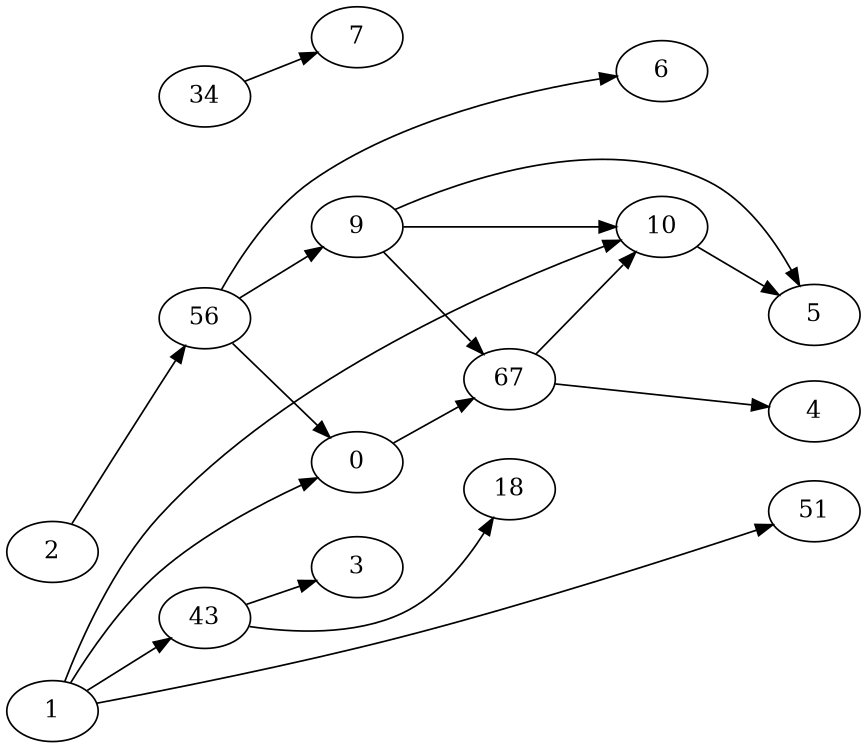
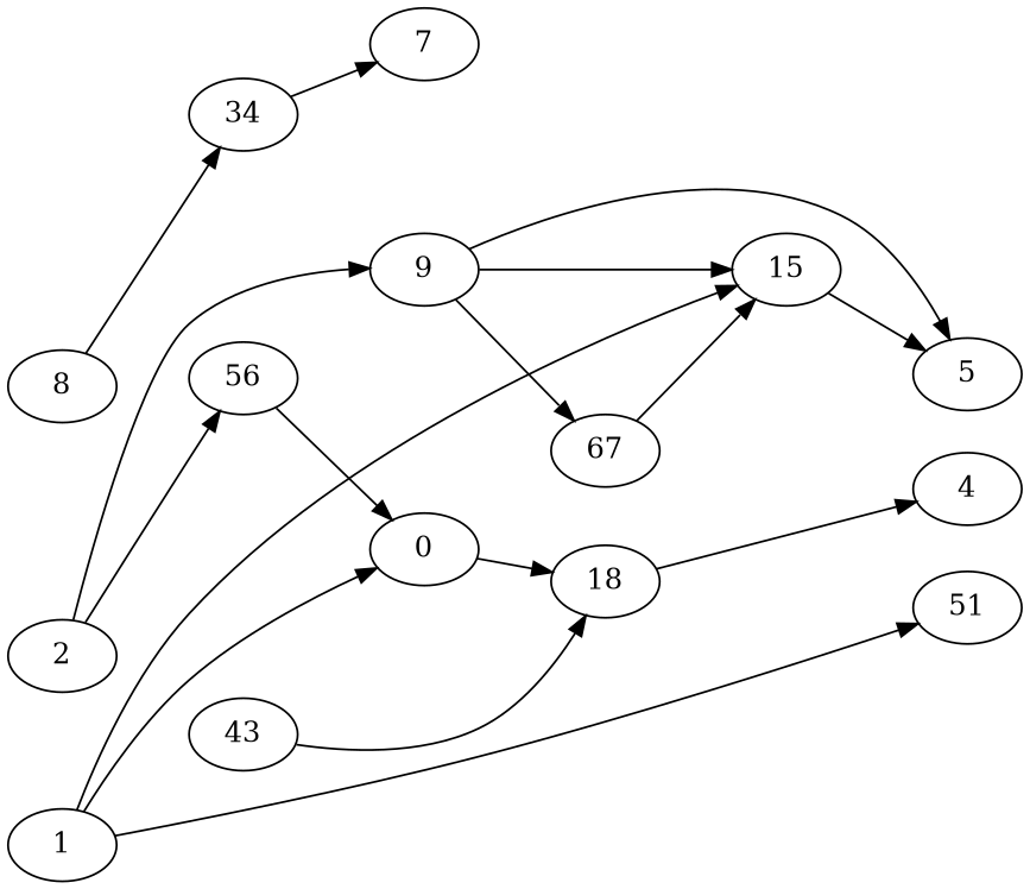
  digraph {
    rankdir=LR
    edge [weight=0]
    n1 [label=67]
    0
    1
-   10
+   10 [label=15]
    n5 [label=51]
    n6 [label=43]
    5
-   3
    n9 [label=18]
    n10 [label=56]
    2
    9
-   6
    n14 [label=34]
+   8
    7
    4
    n1 -> 10
-   0 -> n1
+   0 -> n9
    1 -> 0
    1 -> 10
    1 -> n5
-   1 -> n6
    10 -> 5
-   n6 -> 3
    n6 -> n9
-   n1 -> 4
+   n9 -> 4
    n10 -> 0
-   n10 -> 9
-   n10 -> 6
+   2 -> 9
    2 -> n10
    9 -> n1
    9 -> 10 [weight=1]
    9 -> 5
    n14 -> 7
+   8 -> n14
  }
